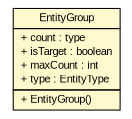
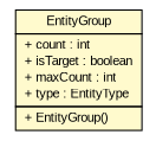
  digraph {
    nodesep=0.25
    ranksep=0.5
-   n1 [fontcolor=black fontname=arial fontsize=10.0 label=<<table title="dunGen.tasks.EntitySpawnTask.EntityGroup" border="0" cellborder="1" cellspacing="0" cellpadding="2" port="p" bgcolor="lemonChiffon" href="./EntitySpawnTask.EntityGroup.html" target="_parent"> 		<tr><td><table border="0" cellspacing="0" cellpadding="1"> <tr><td align="center" balign="center"> EntityGroup </td></tr> 		</table></td></tr> 		<tr><td><table border="0" cellspacing="0" cellpadding="1"> <tr><td align="left" balign="left"> + count : type </td></tr> <tr><td align="left" balign="left"> + isTarget : boolean </td></tr> <tr><td align="left" balign="left"> + maxCount : int </td></tr> <tr><td align="left" balign="left"> + type : EntityType </td></tr> 		</table></td></tr> 		<tr><td><table border="0" cellspacing="0" cellpadding="1"> <tr><td align="left" balign="left"> + EntityGroup() </td></tr> 		</table></td></tr> 		</table>> shape=plaintext]
+   n1 [fontcolor=black fontname=arial fontsize=10.0 label=<<table title="dunGen.tasks.EntitySpawnTask.EntityGroup" border="0" cellborder="1" cellspacing="0" cellpadding="2" port="p" bgcolor="lemonChiffon" href="./EntitySpawnTask.EntityGroup.html" target="_parent"> 		<tr><td><table border="0" cellspacing="0" cellpadding="1"> <tr><td align="center" balign="center"> EntityGroup </td></tr> 		</table></td></tr> 		<tr><td><table border="0" cellspacing="0" cellpadding="1"> <tr><td align="left" balign="left"> + count : int </td></tr> <tr><td align="left" balign="left"> + isTarget : boolean </td></tr> <tr><td align="left" balign="left"> + maxCount : int </td></tr> <tr><td align="left" balign="left"> + type : EntityType </td></tr> 		</table></td></tr> 		<tr><td><table border="0" cellspacing="0" cellpadding="1"> <tr><td align="left" balign="left"> + EntityGroup() </td></tr> 		</table></td></tr> 		</table>> shape=plaintext]
  }
